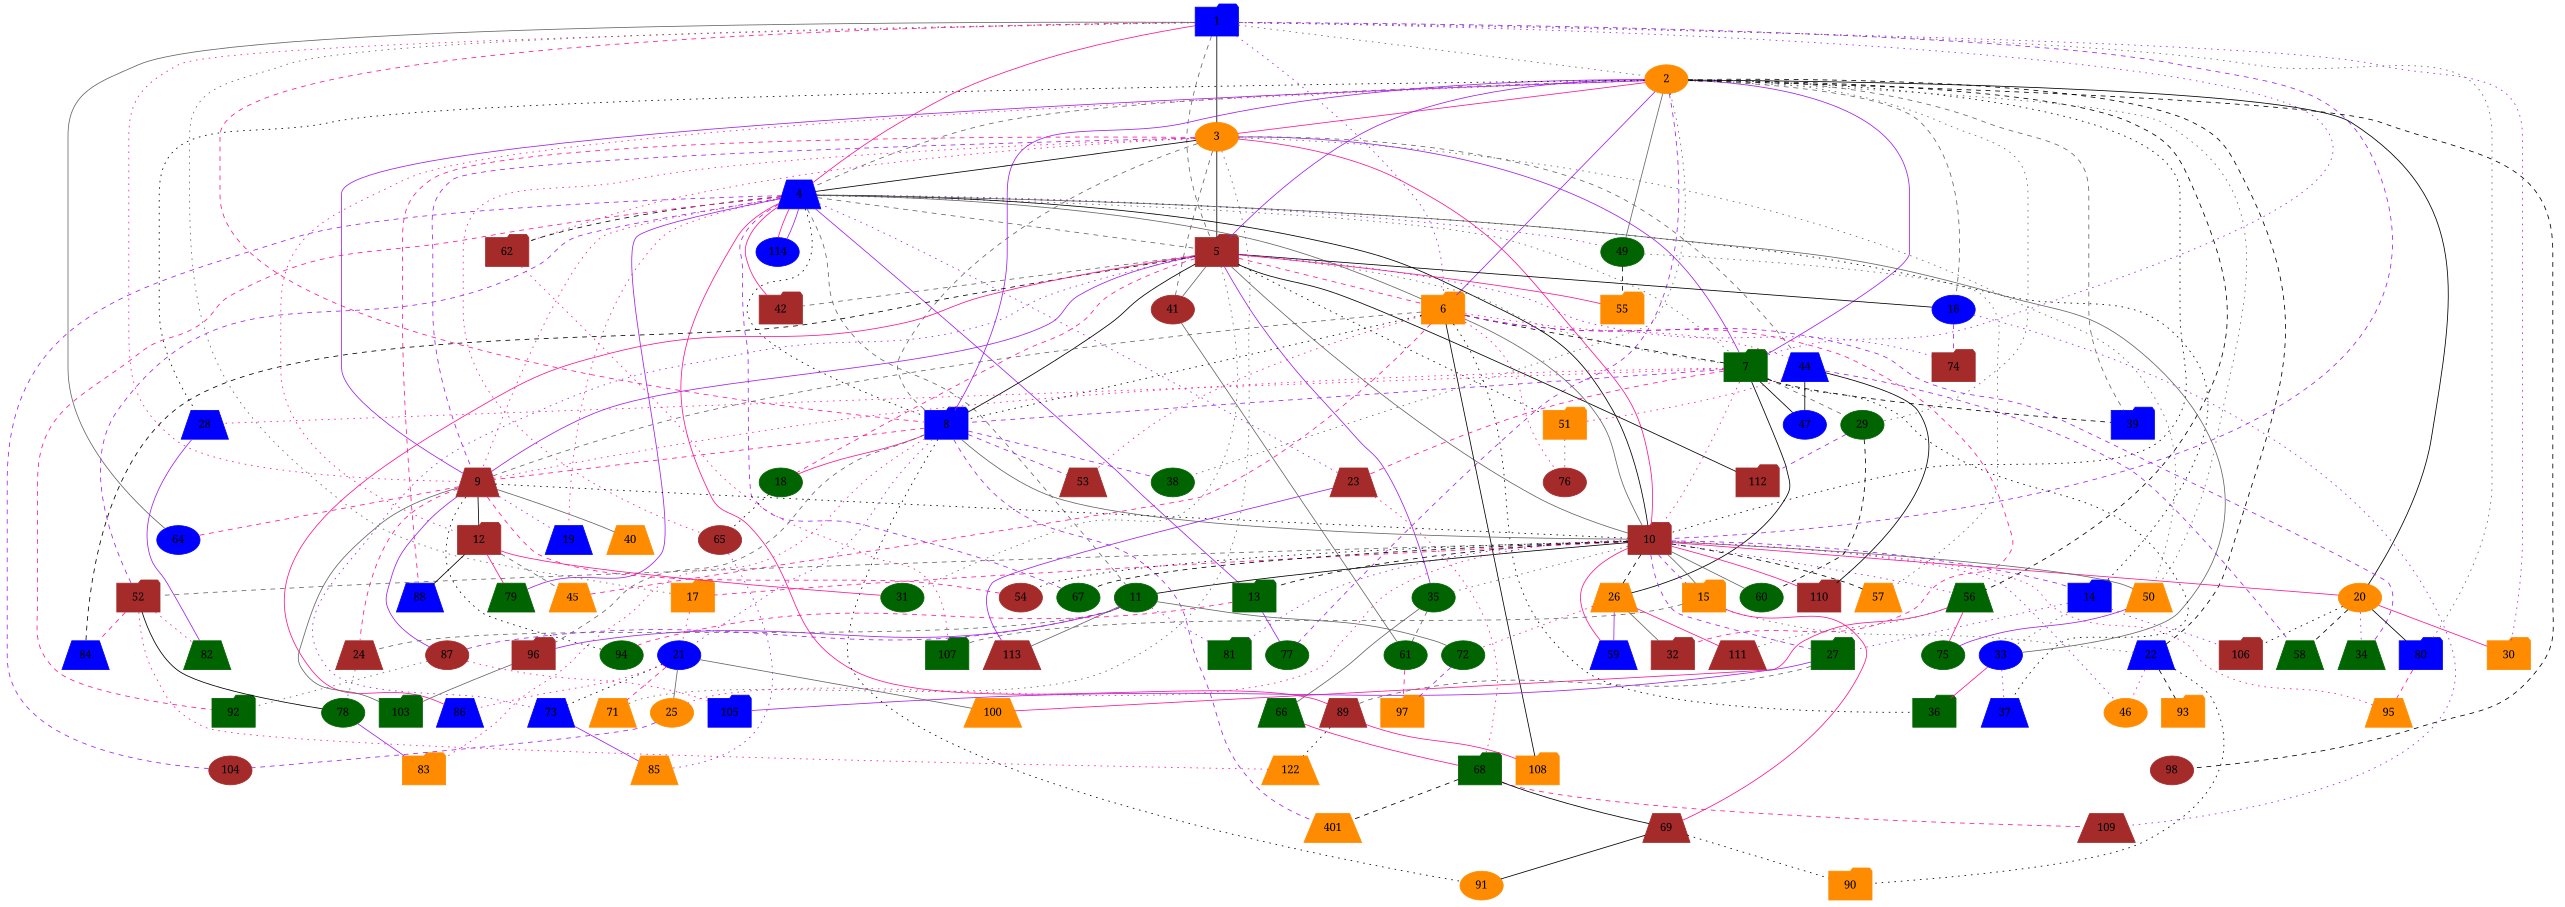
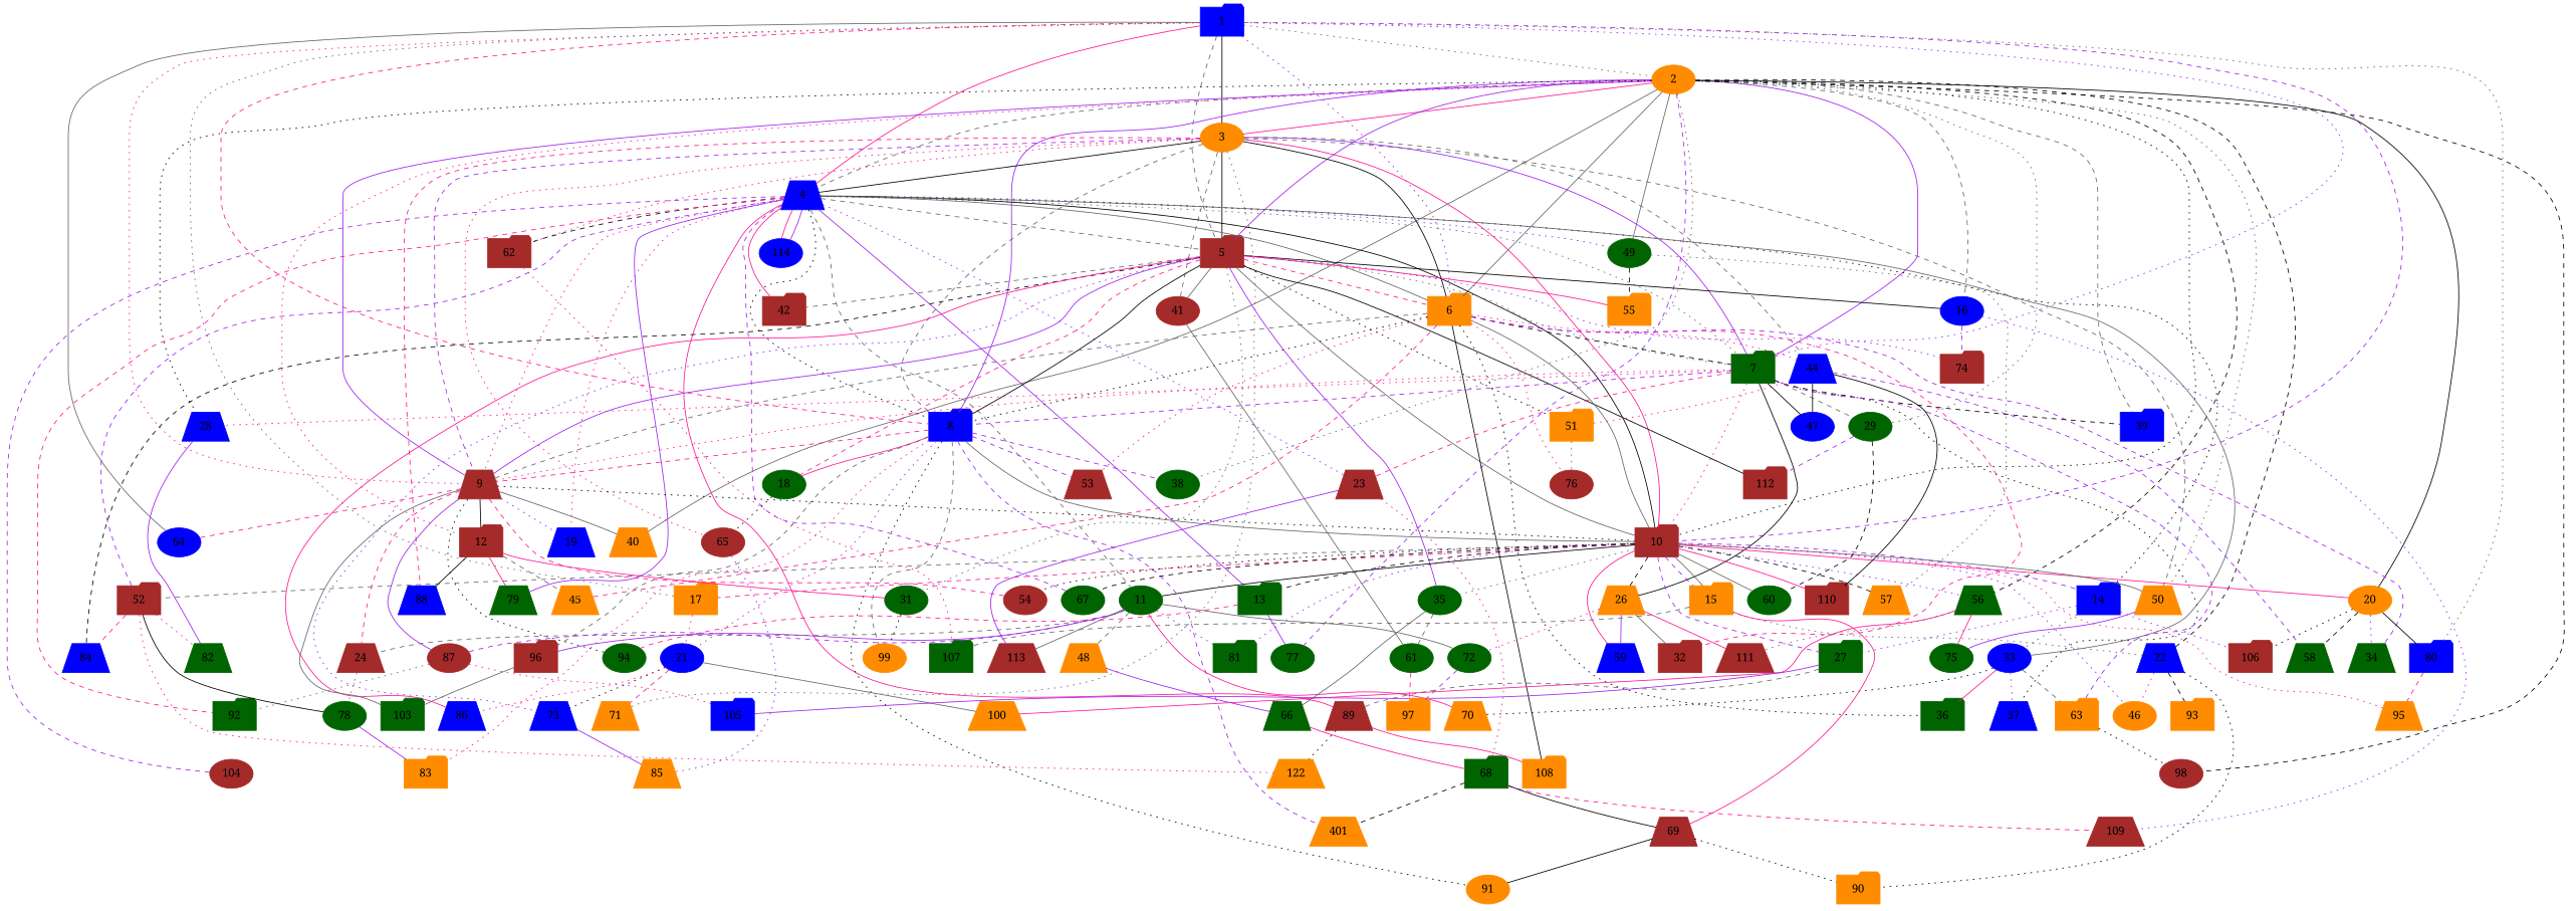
  graph {
    fontname="Noto Serif"
    node [color=darkorange fontname="Noto Serif" shape=folder style=filled]
    edge [color=deeppink fontname="Noto Serif" style=solid]
    1 [color=blue]
    2 [shape=ellipse]
    3 [shape=ellipse]
    4 [color=blue shape=trapezium]
    5 [color=brown]
    6
    7 [color=darkgreen]
    8 [color=blue]
    9 [color=brown shape=trapezium]
    10 [color=brown]
    17
-   30
    64 [color=blue shape=ellipse]
    80 [color=blue]
    12 [color=brown]
    16 [color=blue shape=ellipse]
    20 [shape=ellipse]
    22 [color=blue shape=trapezium]
    28 [color=blue shape=trapezium]
    29 [color=darkgreen shape=ellipse]
    38 [color=darkgreen shape=ellipse]
    39 [color=blue]
    40 [shape=trapezium]
    49 [color=darkgreen shape=ellipse]
    56 [color=darkgreen shape=trapezium]
    77 [color=darkgreen shape=ellipse]
    98 [color=brown shape=ellipse]
    50 [shape=trapezium]
    41 [color=brown shape=ellipse]
    44 [color=blue shape=trapezium]
    62 [color=brown]
    65 [color=brown shape=ellipse]
    71 [shape=trapezium]
    88 [color=blue shape=trapezium]
    11 [color=darkgreen shape=ellipse]
    13 [color=darkgreen]
    14 [color=blue]
    19 [color=blue shape=trapezium]
    23 [color=brown shape=trapezium]
    33 [color=blue shape=ellipse]
    42 [color=brown]
    52 [color=brown]
    67 [color=darkgreen shape=ellipse]
    79 [color=darkgreen shape=trapezium]
    89 [color=brown shape=trapezium]
    92 [color=darkgreen]
    104 [color=brown shape=ellipse]
    114 [color=blue shape=ellipse]
    18 [color=darkgreen shape=ellipse]
    31 [color=darkgreen shape=ellipse]
    35 [color=darkgreen shape=ellipse]
    51
    55
    73 [color=blue shape=trapezium]
    74 [color=brown]
    84 [color=blue shape=trapezium]
    86 [color=blue shape=trapezium]
    112 [color=brown]
    32 [color=brown]
    34 [color=darkgreen shape=trapezium]
    36 [color=darkgreen]
    45 [shape=trapezium]
    53 [color=brown shape=trapezium]
    76 [color=brown shape=ellipse]
    108
    26 [shape=trapezium]
    37 [color=blue shape=trapezium]
    47 [color=blue shape=ellipse]
+   63
    21 [color=blue shape=ellipse]
    83
    91 [shape=ellipse]
    96 [color=brown]
+   99 [shape=ellipse]
    n75 [label=401 shape=trapezium]
    24 [color=brown shape=trapezium]
    54 [color=brown shape=ellipse]
    87 [color=brown shape=ellipse]
    94 [color=darkgreen shape=ellipse]
    103 [color=darkgreen]
    15
-   25 [shape=ellipse]
    27 [color=darkgreen]
    46 [shape=ellipse]
    57 [shape=trapezium]
    59 [color=blue shape=trapezium]
    60 [color=darkgreen shape=ellipse]
    81 [color=darkgreen]
    95 [shape=trapezium]
    110 [color=brown]
    109 [color=brown shape=trapezium]
    106 [color=brown]
    58 [color=darkgreen shape=trapezium]
    93
    90
    82 [color=darkgreen shape=trapezium]
    100 [shape=trapezium]
    111 [color=brown shape=trapezium]
    75 [color=darkgreen shape=ellipse]
    61 [color=darkgreen shape=ellipse]
    107 [color=darkgreen]
    85 [shape=trapezium]
+   48 [shape=trapezium]
+   70 [shape=trapezium]
    72 [color=darkgreen shape=ellipse]
    113 [color=brown shape=trapezium]
    68 [color=darkgreen]
    78 [color=darkgreen shape=ellipse]
    n109 [label=122 shape=trapezium]
    66 [color=darkgreen shape=trapezium]
    105 [color=blue]
    69 [color=brown shape=trapezium]
    97
    1 -- 2 [color=gray40 style=dotted]
    1 -- 3 [color=black]
    1 -- 4
    1 -- 5 [color=gray40 style=dashed]
    1 -- 6 [color=purple style=dotted]
    1 -- 7 [color=purple style=dotted]
    1 -- 8 [style=dashed]
    1 -- 9 [style=dotted]
    1 -- 10 [color=purple style=dashed]
    1 -- 17 [color=gray40 style=dotted]
-   1 -- 30 [color=purple style=dotted]
    1 -- 64 [color=gray40]
    1 -- 80 [color=gray40 style=dotted]
    2 -- 3
    2 -- 4 [color=gray40 style=dashed]
    2 -- 5 [color=purple]
-   2 -- 6 [color=purple]
+   2 -- 6 [color=gray40]
    2 -- 7 [color=purple]
    2 -- 8 [color=purple]
    2 -- 9 [color=purple]
    2 -- 10 [color=black style=dotted]
    2 -- 12 [style=dotted]
    2 -- 16 [color=gray40 style=dashed]
    2 -- 20 [color=black]
    2 -- 22 [color=black style=dashed]
    2 -- 28 [color=black style=dotted]
    2 -- 29 [color=gray40 style=dotted]
    2 -- 38 [color=gray40 style=dotted]
    2 -- 39 [color=gray40 style=dashed]
+   2 -- 40 [color=gray40]
    2 -- 49 [color=gray40]
    2 -- 56 [color=black style=dashed]
    2 -- 77 [color=purple style=dashed]
    2 -- 98 [color=black style=dashed]
    2 -- 50 [color=gray40 style=dotted]
    3 -- 4 [color=black]
    3 -- 5 [color=black]
+   3 -- 6 [color=black]
    3 -- 7 [color=purple]
    3 -- 8 [color=gray40 style=dashed]
    3 -- 9 [color=purple style=dashed]
    3 -- 10
-   3 -- 50 [color=gray40 style=dotted]
+   3 -- 50 [color=gray40 style=dashed]
    3 -- 41 [color=gray40 style=dashed]
    3 -- 44 [color=gray40 style=dashed]
    3 -- 62 [style=dotted]
    3 -- 65 [style=dotted]
    3 -- 71 [color=gray40 style=dotted]
    3 -- 88 [style=dashed]
    4 -- 5 [color=gray40 style=dashed]
    4 -- 6 [color=gray40]
    4 -- 7 [color=gray40 style=dotted]
    4 -- 8 [color=black style=dotted]
    4 -- 9 [style=dotted]
    4 -- 10 [color=black]
    4 -- 49 [color=purple style=dotted]
    4 -- 62 [color=black style=dashed]
    4 -- 11 [color=gray40 style=dashed]
    4 -- 13 [color=purple]
    4 -- 14 [color=black style=dotted]
    4 -- 19 [style=dotted]
    4 -- 23 [color=purple style=dotted]
    4 -- 33 [color=gray40]
    4 -- 42
    4 -- 52 [color=purple style=dashed]
    4 -- 67 [color=purple style=dashed]
    4 -- 79 [color=purple]
    4 -- 89
    4 -- 92 [style=dashed]
    4 -- 104 [color=purple style=dashed]
    4 -- 114
    4 -- 114 [color=purple]
    5 -- 6 [style=dashed]
    5 -- 7 [color=gray40 style=dotted]
    5 -- 8 [color=black]
    5 -- 9 [color=purple]
    5 -- 10 [color=gray40]
    5 -- 16 [color=black]
    5 -- 41 [color=gray40]
    5 -- 42 [color=gray40 style=dashed]
    5 -- 18 [style=dashed]
    5 -- 31 [color=gray40 style=dotted]
    5 -- 35 [color=purple]
    5 -- 51 [color=black style=dotted]
    5 -- 55
    5 -- 73 [color=purple style=dotted]
    5 -- 74 [color=purple style=dotted]
    5 -- 84 [color=black style=dashed]
    5 -- 86
    5 -- 112 [color=black]
    6 -- 7 [color=black style=dashed]
    6 -- 8 [color=black style=dotted]
    6 -- 9 [color=gray40 style=dashed]
    6 -- 10 [color=gray40]
    6 -- 44 [style=dotted]
    6 -- 32 [style=dashed]
    6 -- 34 [color=purple style=dashed]
    6 -- 36 [color=black style=dotted]
    6 -- 45 [style=dashed]
    6 -- 53 [style=dotted]
    6 -- 76 [style=dotted]
    6 -- 108 [color=black]
    7 -- 8 [color=purple style=dashed]
    7 -- 9 [style=dotted]
    7 -- 10 [style=dotted]
    7 -- 28 [style=dotted]
    7 -- 29 [color=gray40 style=dashed]
    7 -- 39 [color=black style=dashed]
    7 -- 23 [style=dashed]
    7 -- 26 [color=black]
    7 -- 37 [color=black style=dotted]
    7 -- 47 [color=black]
+   7 -- 63 [color=purple style=dashed]
    8 -- 9 [style=dashed]
    8 -- 10 [color=gray40]
    8 -- 38 [color=purple style=dashed]
    8 -- 18
    8 -- 53 [color=purple style=dashed]
    8 -- 21 [color=purple style=dotted]
    8 -- 83 [style=dotted]
    8 -- 91 [color=black style=dotted]
    8 -- 96 [color=gray40 style=dashed]
+   8 -- 99 [color=gray40 style=dashed]
    8 -- n75 [color=purple style=dashed]
    9 -- 10 [color=black style=dotted]
    9 -- 64 [style=dashed]
    9 -- 12 [color=black]
    9 -- 40 [color=gray40]
    9 -- 19 [color=purple style=dotted]
    9 -- 24 [style=dashed]
    9 -- 54 [style=dashed]
    9 -- 87 [color=purple]
    9 -- 94 [color=black style=dotted]
    9 -- 103 [color=gray40]
    10 -- 17 [style=dashed]
    10 -- 20
    10 -- 56 [color=purple style=dotted]
    10 -- 50 [color=gray40]
    10 -- 11 [color=black]
    10 -- 13 [color=black style=dashed]
    10 -- 14 [color=purple style=dashed]
    10 -- 52 [color=gray40 style=dashed]
    10 -- 67 [color=black style=dashed]
    10 -- 35 [color=gray40 style=dotted]
    10 -- 26 [color=black style=dashed]
    10 -- 54 [color=black style=dotted]
    10 -- 15 [color=purple style=dashed]
    10 -- 15 [color=gray40]
-   10 -- 25 [style=dotted]
    10 -- 27 [color=purple style=dashed]
    10 -- 46 [color=purple style=dotted]
    10 -- 57 [color=black style=dashed]
    10 -- 59
    10 -- 60 [color=gray40]
    10 -- 81 [color=purple style=dotted]
    10 -- 95 [style=dotted]
    10 -- 110
    17 -- 21 [style=dotted]
    80 -- 95 [style=dashed]
    12 -- 88 [color=black]
    12 -- 79
    12 -- 31
    12 -- 45 [color=gray40 style=dashed]
    16 -- 74 [color=purple style=dashed]
    16 -- 109 [color=purple style=dotted]
-   20 -- 30
    20 -- 80 [color=black]
    20 -- 34 [color=purple style=dotted]
    20 -- 106 [color=black style=dotted]
    20 -- 58 [color=black style=dashed]
    22 -- 46 [style=dotted]
    22 -- 93 [color=black style=dashed]
    22 -- 90 [color=black style=dotted]
    28 -- 82 [color=purple]
    29 -- 112 [color=purple style=dashed]
    29 -- 60 [color=black style=dashed]
    49 -- 55 [color=black style=dashed]
    49 -- 57 [color=gray40 style=dotted]
    56 -- 100
    56 -- 111 [color=gray40 style=dotted]
    56 -- 75
    50 -- 75 [color=purple]
    41 -- 61 [color=gray40]
    44 -- 51 [style=dotted]
    44 -- 47 [color=black]
    44 -- 110 [color=black]
    44 -- 58 [color=purple style=dashed]
    62 -- 107 [style=dotted]
    65 -- 85 [color=purple style=dotted]
    11 -- 96 [color=purple]
    11 -- 24 [color=gray40 style=dashed]
    11 -- 87 [color=purple style=dashed]
    11 -- 81 [color=purple style=dotted]
+   11 -- 48 [color=gray40 style=dashed]
+   11 -- 70
    11 -- 72 [color=gray40]
    11 -- 113 [color=gray40]
    13 -- 77 [color=purple]
    13 -- 94 [style=dashed]
    14 -- 33 [color=gray40 style=dotted]
    14 -- 27 [color=purple style=dotted]
    14 -- 106 [color=purple style=dotted]
    23 -- 113 [color=purple]
    23 -- 68 [style=dotted]
    33 -- 36
    33 -- 37 [color=purple style=dotted]
+   33 -- 63 [color=gray40 style=dashed]
+   33 -- 70 [color=black style=dotted]
    52 -- 84 [style=dashed]
    52 -- 82 [style=dotted]
    52 -- 78 [color=black]
    52 -- n109 [style=dotted]
    89 -- 108
    89 -- n109 [color=black style=dotted]
    18 -- 65 [color=black style=dotted]
+   31 -- 99 [color=black style=dotted]
    35 -- 61 [color=gray40 style=dashed]
    35 -- 66 [color=gray40]
    51 -- 76 [color=gray40 style=dotted]
    73 -- 85 [color=purple]
    26 -- 32 [color=gray40]
    26 -- 59 [color=purple]
    26 -- 111
    26 -- 72 [style=dotted]
+   63 -- 98 [color=black style=dotted]
    21 -- 71 [style=dashed]
    21 -- 73 [color=black style=dotted]
    21 -- 86 [style=dotted]
-   21 -- 25 [color=gray40]
    21 -- 100 [color=gray40]
    96 -- 103 [color=gray40]
    24 -- 78 [color=gray40 style=dotted]
    87 -- 92 [color=gray40 style=dotted]
    87 -- 105 [style=dotted]
    15 -- 22 [color=gray40 style=dotted]
    15 -- 107 [color=gray40 style=dashed]
    15 -- 69
-   25 -- 104 [color=purple style=dashed]
    27 -- 89 [color=gray40 style=dashed]
    27 -- 105 [color=purple]
    61 -- 97 [style=dashed]
+   48 -- 66 [color=purple]
    72 -- 97 [color=purple style=dashed]
    68 -- n75 [color=black style=dashed]
    68 -- 109 [style=dashed]
    68 -- 69 [color=black]
    78 -- 83 [color=purple]
    66 -- 68
    69 -- 91 [color=black]
    69 -- 90 [color=black style=dotted]
  }
